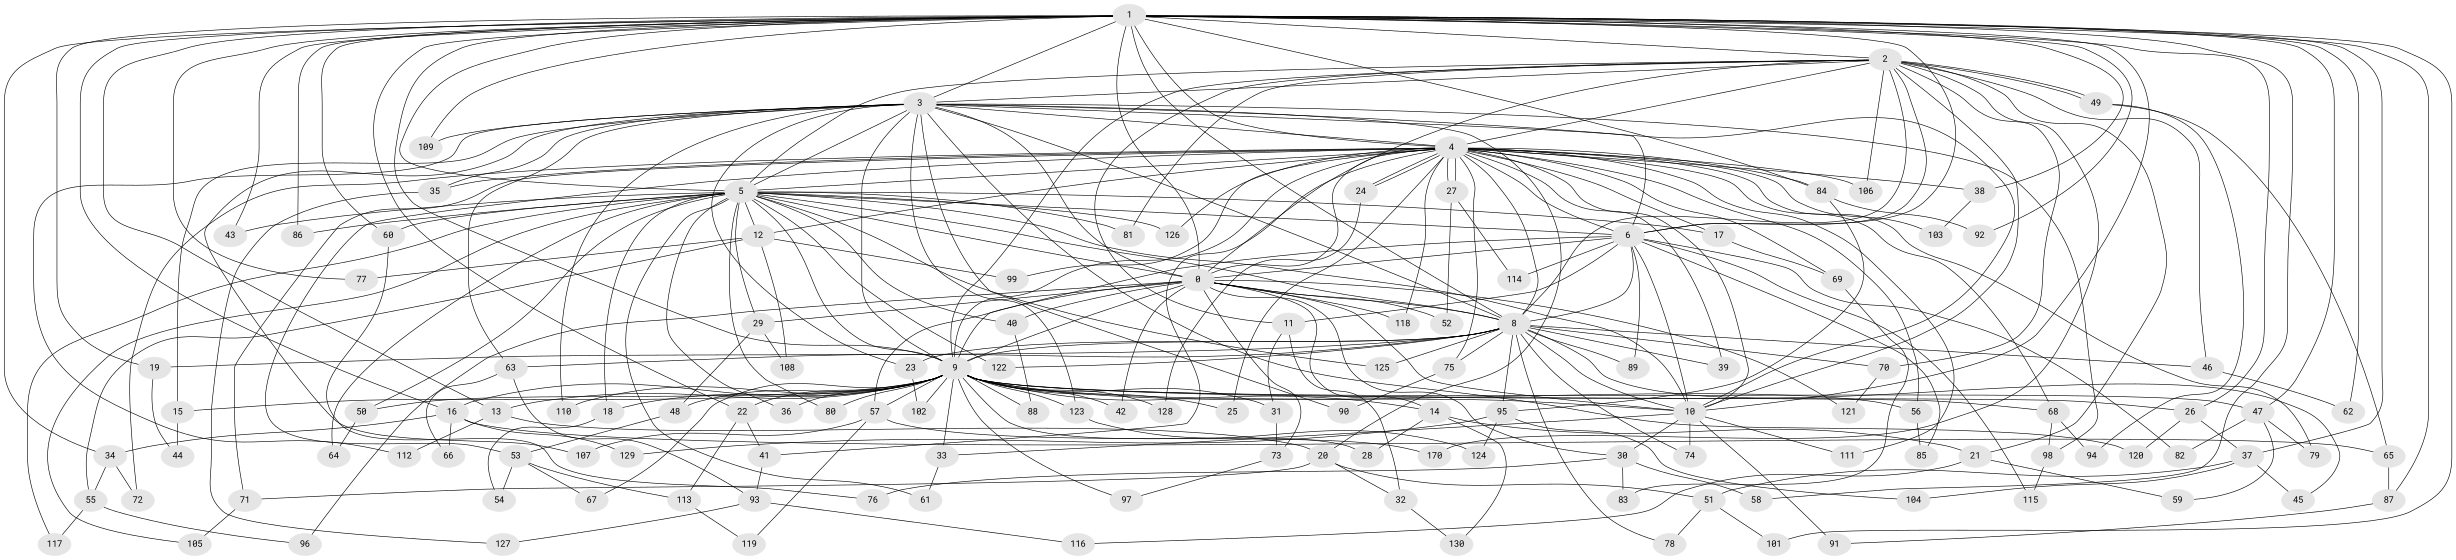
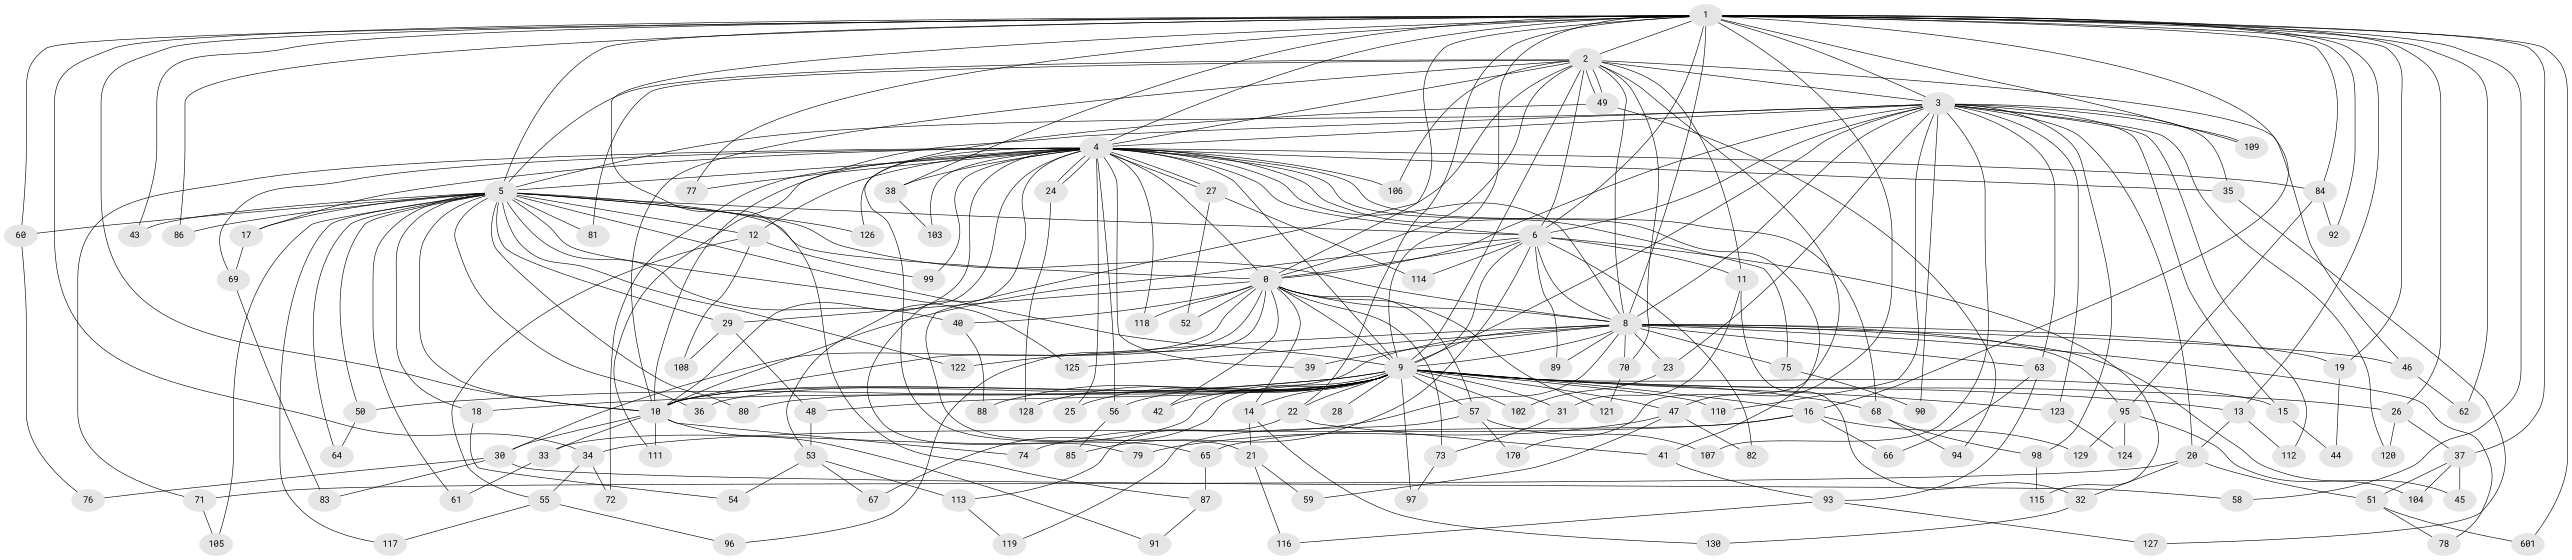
  graph {
    fontname="Roboto Mono"
    node [color=gray90 fontname="Roboto Mono" style=filled]
    edge [fontname="Roboto Mono"]
    1
    2
    3
    4
    5
    6
    n7 [label=0]
    8
    9
    10
    13
    16
    19
    22
    26
    34
    37
    38
    43
    47
    58
    60
    62
    77
    84
    86
    87
    92
-   101
+   101 [label=601]
    109
    11
    21
    46
    49
    70
    81
    n37 [label=170]
    106
    15
    20
    23
    35
    63
    90
    98
    107
    110
    112
    120
    123
    12
    17
    24
    25
    27
    39
    41
    53
    56
    68
    69
    71
    72
    75
    79
    99
    103
    111
    118
    126
    18
    29
    36
    40
    50
    61
    64
    80
    105
    117
    122
    125
    82
    85
    89
    114
    115
    14
    30
    42
    52
    57
    73
    96
    121
    45
    74
    78
    95
    28
    31
    33
    48
    67
    88
    97
    102
    128
    91
    65
    66
    129
    44
    113
    55
    51
    104
    59
    76
    32
    116
    94
    127
    93
    124
    108
    54
    83
    130
    119
    1 -- 2
    1 -- 3
    1 -- 4
    1 -- 5
    1 -- 6
    1 -- n7
    1 -- 8
    1 -- 9
    1 -- 10
    1 -- 13
    1 -- 16
    1 -- 19
    1 -- 22
    1 -- 26
    1 -- 34
    1 -- 37
    1 -- 38
    1 -- 43
    1 -- 47
    1 -- 58
    1 -- 60
    1 -- 62
    1 -- 77
    1 -- 84
    1 -- 86
    1 -- 87
    1 -- 92
    1 -- 101
    1 -- 109
    2 -- 3
    2 -- 4
    2 -- 5
    2 -- 6
    2 -- n7
    2 -- 8
    2 -- 9
    2 -- 10
    2 -- 11
    2 -- 21
    2 -- 46
    2 -- 49
    2 -- 49
    2 -- 70
    2 -- 81
    2 -- n37
    2 -- 106
    3 -- 4
    3 -- 5
    3 -- 6
    3 -- n7
    3 -- 8
    3 -- 9
    3 -- 10
    3 -- 109
    3 -- 15
    3 -- 20
    3 -- 23
    3 -- 35
    3 -- 63
    3 -- 90
    3 -- 98
    3 -- 107
    3 -- 110
    3 -- 112
    3 -- 120
    3 -- 123
    4 -- 5
    4 -- 6
    4 -- n7
    4 -- 8
    4 -- 9
    4 -- 10
    4 -- 38
-   12 -- 77
+   4 -- 77
    4 -- 84
    4 -- 106
    4 -- 35
    4 -- 12
    4 -- 17
    4 -- 24
    4 -- 24
    4 -- 25
    4 -- 27
    4 -- 27
    4 -- 39
    4 -- 41
    4 -- 53
    4 -- 56
    4 -- 68
    4 -- 69
    4 -- 71
    4 -- 72
    4 -- 75
    4 -- 79
    4 -- 99
    4 -- 103
    4 -- 111
    4 -- 118
    4 -- 126
    5 -- 6
    5 -- n7
    5 -- 8
    5 -- 9
    5 -- 10
    5 -- 43
    5 -- 60
    5 -- 86
    5 -- 81
    5 -- 12
    5 -- 17
    5 -- 126
    5 -- 18
    5 -- 29
    5 -- 36
    5 -- 40
    5 -- 50
    5 -- 61
    5 -- 64
    5 -- 80
    5 -- 105
    5 -- 117
    5 -- 122
    5 -- 125
    6 -- n7
    6 -- 8
    6 -- 9
    6 -- 10
    6 -- 11
    6 -- 82
    6 -- 85
    6 -- 89
    6 -- 114
    6 -- 115
    n7 -- 8
    n7 -- 9
    n7 -- 10
    n7 -- 118
    n7 -- 29
    n7 -- 40
    n7 -- 14
    n7 -- 30
    n7 -- 42
    n7 -- 52
    n7 -- 57
    n7 -- 73
    n7 -- 96
    n7 -- 121
    8 -- 9
    8 -- 10
    8 -- 19
    8 -- 46
    8 -- 70
    8 -- 23
    8 -- 63
    8 -- 39
    8 -- 75
    8 -- 122
    8 -- 125
    8 -- 89
    8 -- 45
    8 -- 74
    8 -- 78
    8 -- 95
    9 -- 10
    9 -- 13
    9 -- 16
    9 -- 22
    9 -- 26
    9 -- 47
    9 -- 15
    9 -- 110
    9 -- 123
    9 -- 25
    9 -- 56
    9 -- 68
    9 -- 18
    9 -- 36
    9 -- 50
    9 -- 80
    9 -- 14
    9 -- 42
    9 -- 57
    9 -- 28
    9 -- 31
    9 -- 33
    9 -- 48
    9 -- 67
    9 -- 88
    9 -- 97
    9 -- 102
    9 -- 128
    10 -- 111
    10 -- 30
    10 -- 74
    10 -- 33
    10 -- 91
    13 -- 20
    13 -- 112
    16 -- 34
    16 -- 65
    16 -- 66
    16 -- 129
    19 -- 44
    22 -- 41
    22 -- 113
    26 -- 37
    26 -- 120
    34 -- 72
    34 -- 55
    37 -- 45
    37 -- 51
    37 -- 104
    38 -- 103
    47 -- 79
    47 -- 82
    47 -- 59
    60 -- 76
    84 -- 92
    84 -- 95
    87 -- 91
    11 -- 31
    11 -- 32
    21 -- 59
    21 -- 116
    46 -- 62
    49 -- 65
    49 -- 94
    70 -- 121
    15 -- 44
    20 -- 71
    20 -- 51
    20 -- 32
    23 -- 102
    35 -- 127
    63 -- 66
    63 -- 93
    98 -- 115
    123 -- 124
    12 -- 99
    12 -- 55
    12 -- 108
    17 -- 69
    24 -- 128
    27 -- 114
    27 -- 52
    41 -- 93
    53 -- 67
    53 -- 113
    53 -- 54
    56 -- 85
    68 -- 98
    68 -- 94
    69 -- 83
    71 -- 105
    75 -- 90
    18 -- 54
    29 -- 48
    29 -- 108
    40 -- 88
    50 -- 64
    14 -- 21
-   14 -- 28
    14 -- 130
    30 -- 58
    30 -- 76
    30 -- 83
    57 -- n37
    57 -- 107
    57 -- 119
    73 -- 97
    95 -- 129
    95 -- 104
    95 -- 124
    31 -- 73
    33 -- 61
    48 -- 53
    65 -- 87
    113 -- 119
    55 -- 117
    55 -- 96
    51 -- 101
    51 -- 78
    32 -- 130
    93 -- 116
    93 -- 127
  }
